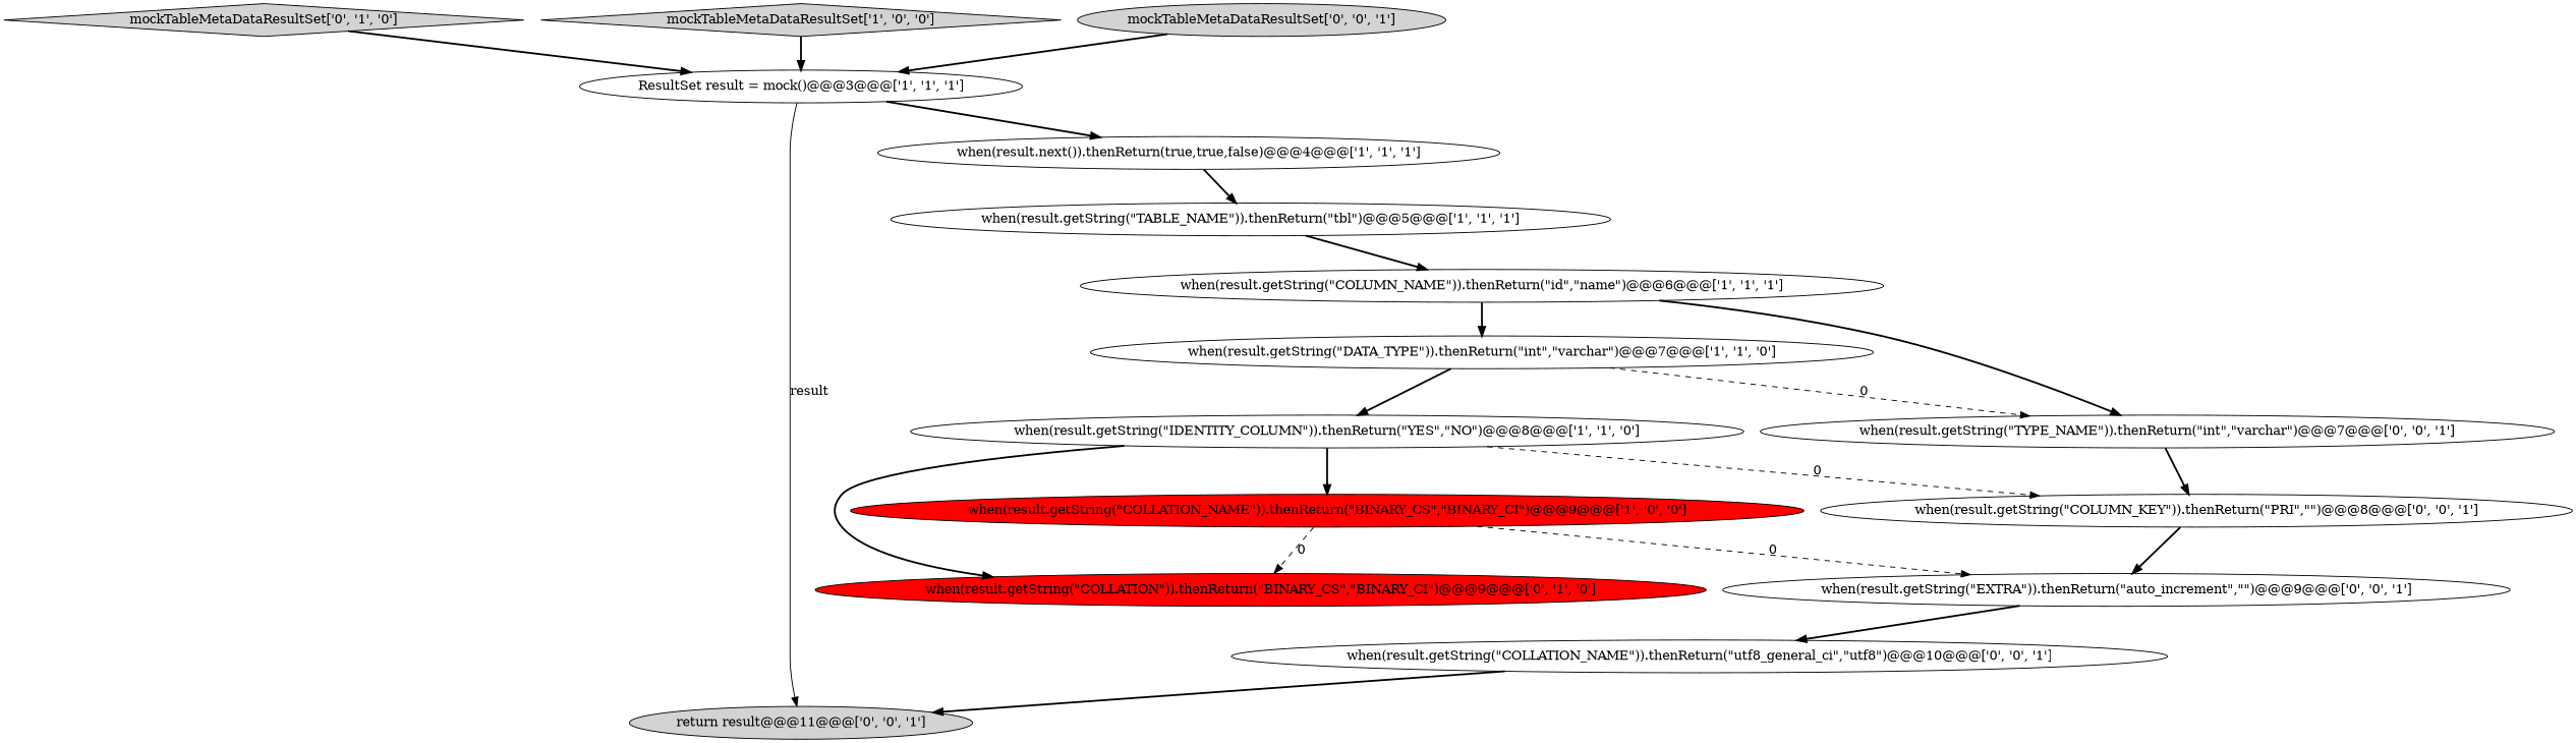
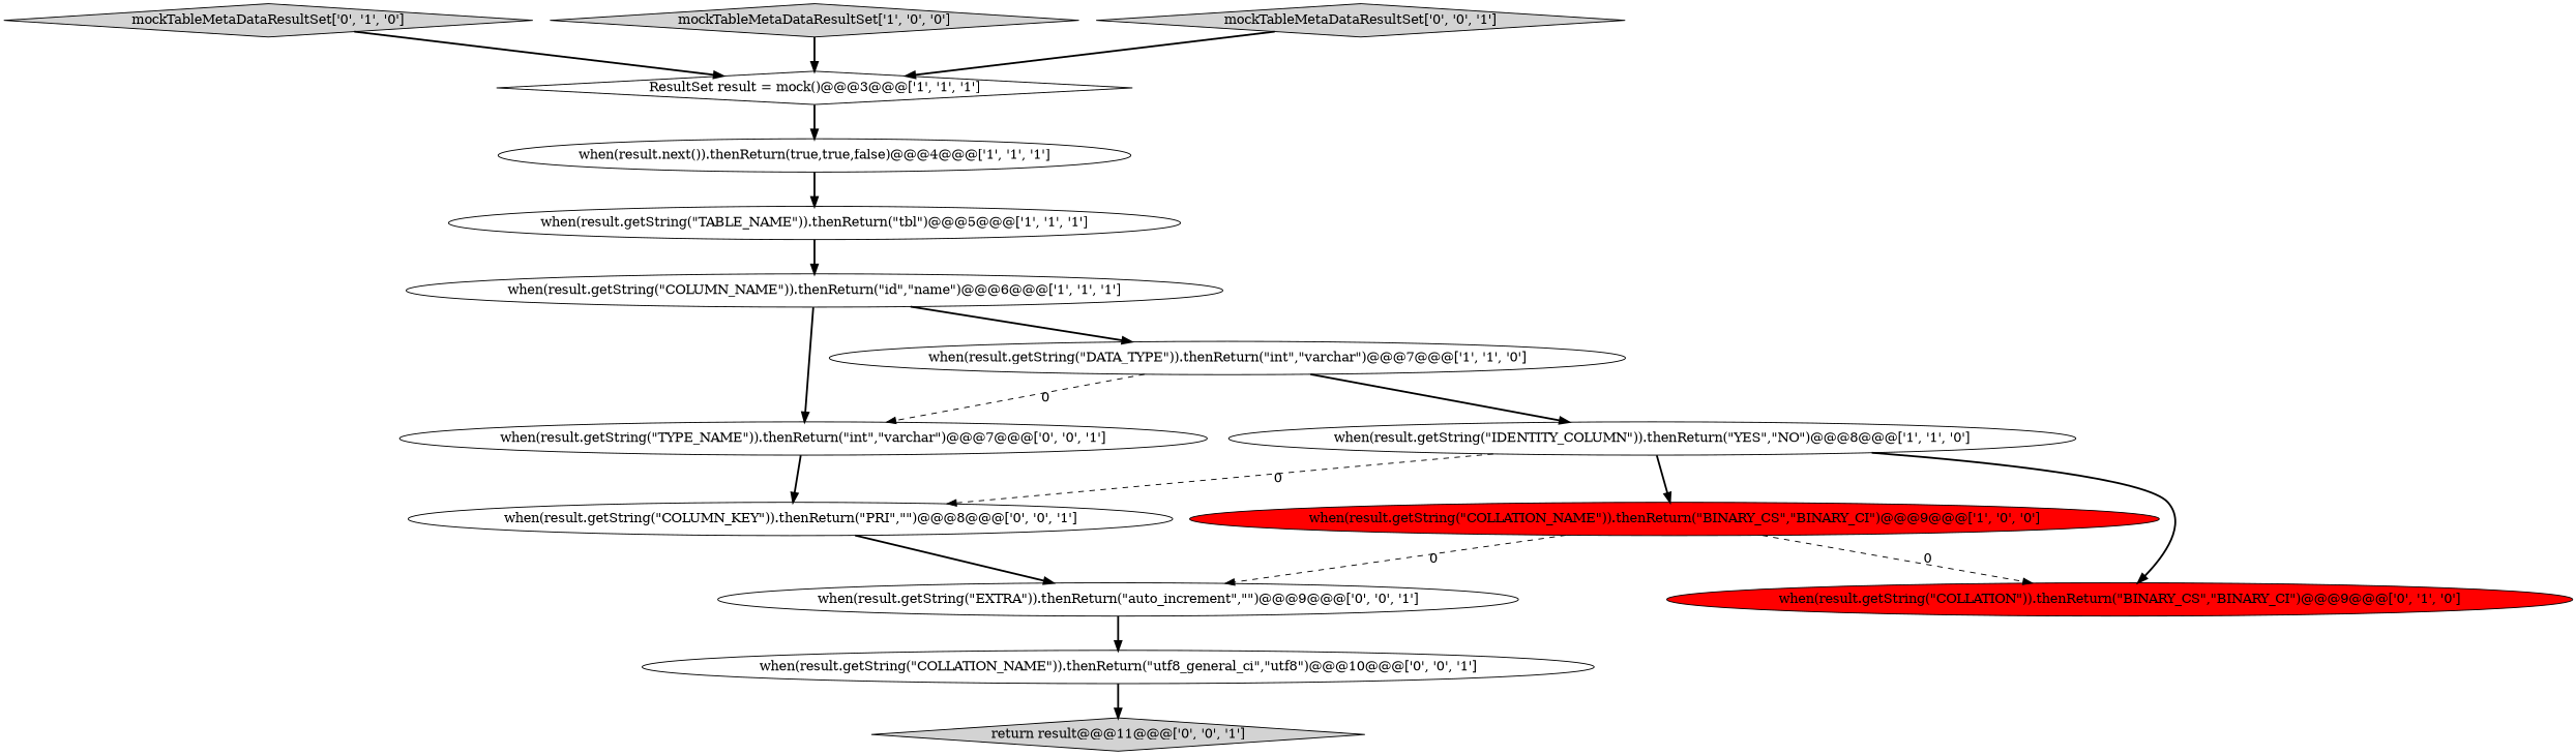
  digraph {
    node [fillcolor=white shape=ellipse style=filled]
    edge [style=bold]
    n1 [fillcolor=lightgray label="mockTableMetaDataResultSet['0', '1', '0']" shape=diamond]
-   n2 [label="ResultSet result = mock()@@@3@@@['1', '1', '1']"]
-   n3 [fillcolor=lightgray label="return result@@@11@@@['0', '0', '1']"]
+   n2 [label="ResultSet result = mock()@@@3@@@['1', '1', '1']" shape=diamond]
+   n3 [fillcolor=lightgray label="return result@@@11@@@['0', '0', '1']" shape=diamond]
    n4 [label="when(result.next()).thenReturn(true,true,false)@@@4@@@['1', '1', '1']"]
    n5 [fillcolor=red label="when(result.getString(\"COLLATION\")).thenReturn(\"BINARY_CS\",\"BINARY_CI\")@@@9@@@['0', '1', '0']"]
    n6 [label="when(result.getString(\"TABLE_NAME\")).thenReturn(\"tbl\")@@@5@@@['1', '1', '1']"]
    n7 [fillcolor=red label="when(result.getString(\"COLLATION_NAME\")).thenReturn(\"BINARY_CS\",\"BINARY_CI\")@@@9@@@['1', '0', '0']"]
    n8 [label="when(result.getString(\"EXTRA\")).thenReturn(\"auto_increment\",\"\")@@@9@@@['0', '0', '1']"]
    n9 [label="when(result.getString(\"COLLATION_NAME\")).thenReturn(\"utf8_general_ci\",\"utf8\")@@@10@@@['0', '0', '1']"]
    n10 [fillcolor=lightgray label="mockTableMetaDataResultSet['1', '0', '0']" shape=diamond]
    n11 [label="when(result.getString(\"IDENTITY_COLUMN\")).thenReturn(\"YES\",\"NO\")@@@8@@@['1', '1', '0']"]
    n12 [label="when(result.getString(\"COLUMN_KEY\")).thenReturn(\"PRI\",\"\")@@@8@@@['0', '0', '1']"]
    n13 [label="when(result.getString(\"COLUMN_NAME\")).thenReturn(\"id\",\"name\")@@@6@@@['1', '1', '1']"]
    n14 [label="when(result.getString(\"TYPE_NAME\")).thenReturn(\"int\",\"varchar\")@@@7@@@['0', '0', '1']"]
    n15 [label="when(result.getString(\"DATA_TYPE\")).thenReturn(\"int\",\"varchar\")@@@7@@@['1', '1', '0']"]
-   n16 [fillcolor=lightgray label="mockTableMetaDataResultSet['0', '0', '1']"]
+   n16 [fillcolor=lightgray label="mockTableMetaDataResultSet['0', '0', '1']" shape=diamond]
    n1 -> n2
-   n2 -> n3 [label=result style=solid]
    n2 -> n4
    n4 -> n6
    n6 -> n13
    n7 -> n5 [label=0 style=dashed]
    n7 -> n8 [label=0 style=dashed]
    n8 -> n9
    n9 -> n3
    n10 -> n2
    n11 -> n5
    n11 -> n7
    n11 -> n12 [label=0 style=dashed]
    n12 -> n8
    n13 -> n14
    n13 -> n15
    n14 -> n12
    n15 -> n11
    n15 -> n14 [label=0 style=dashed]
    n16 -> n2
  }
